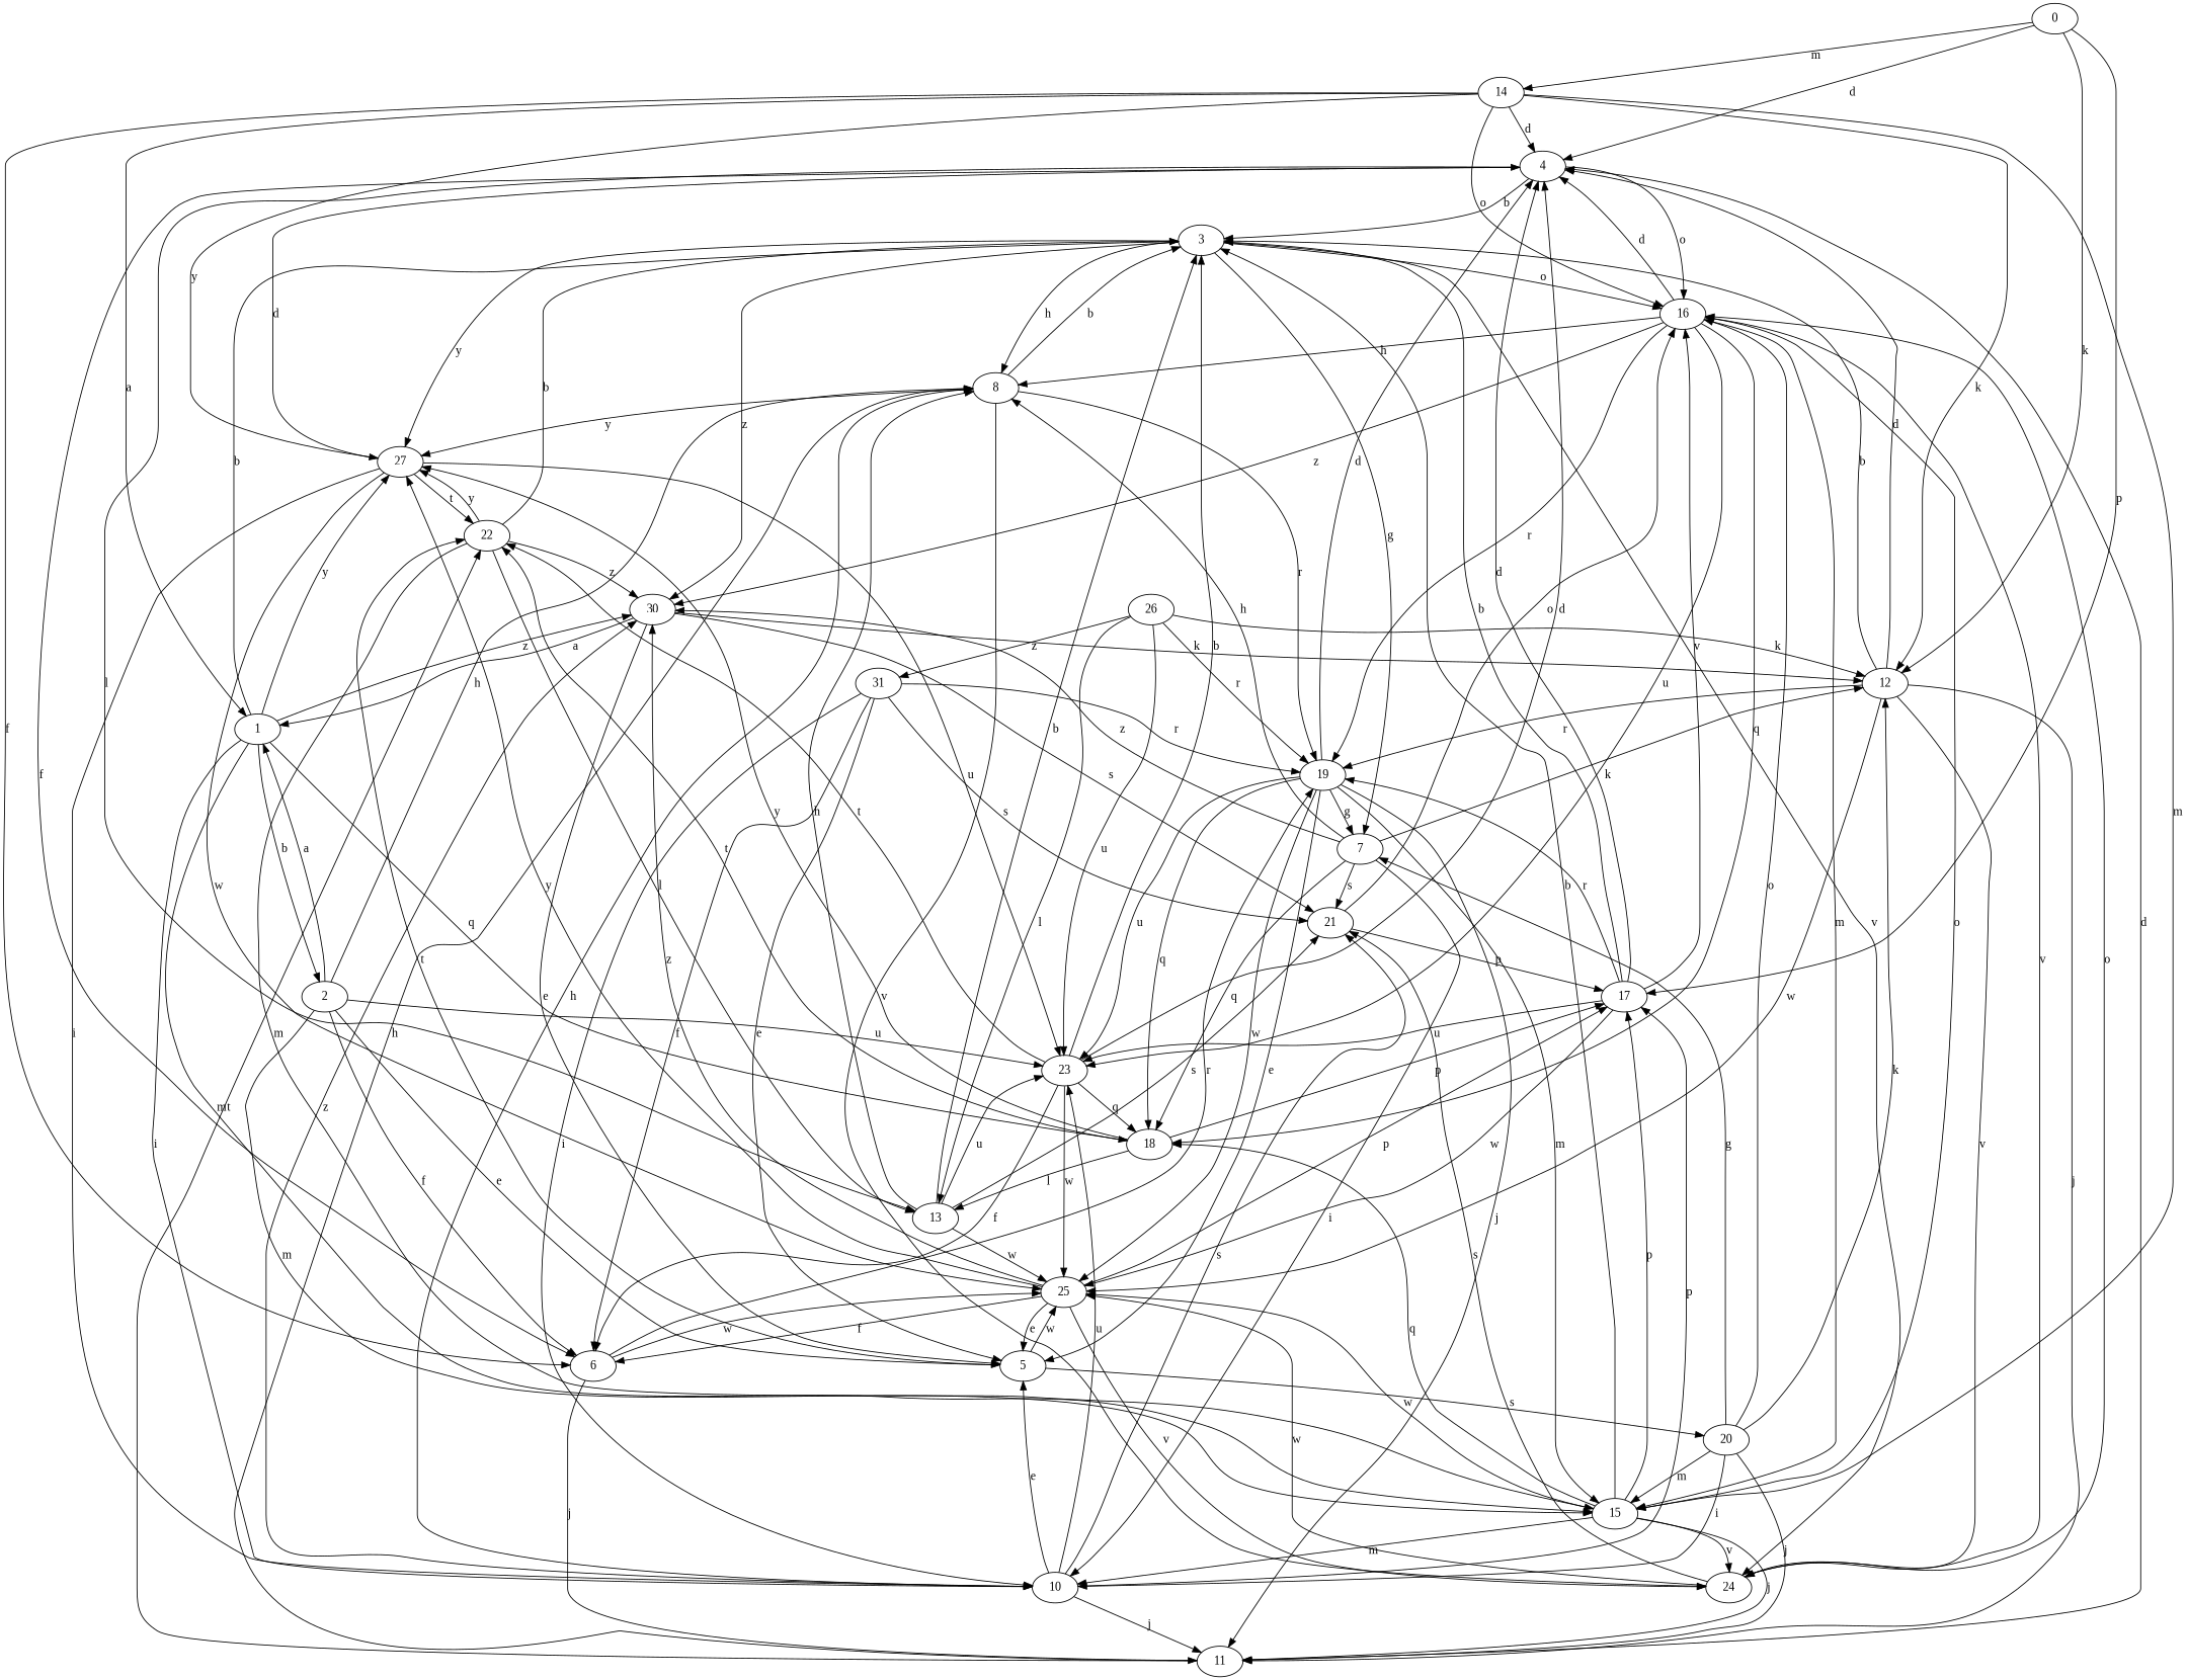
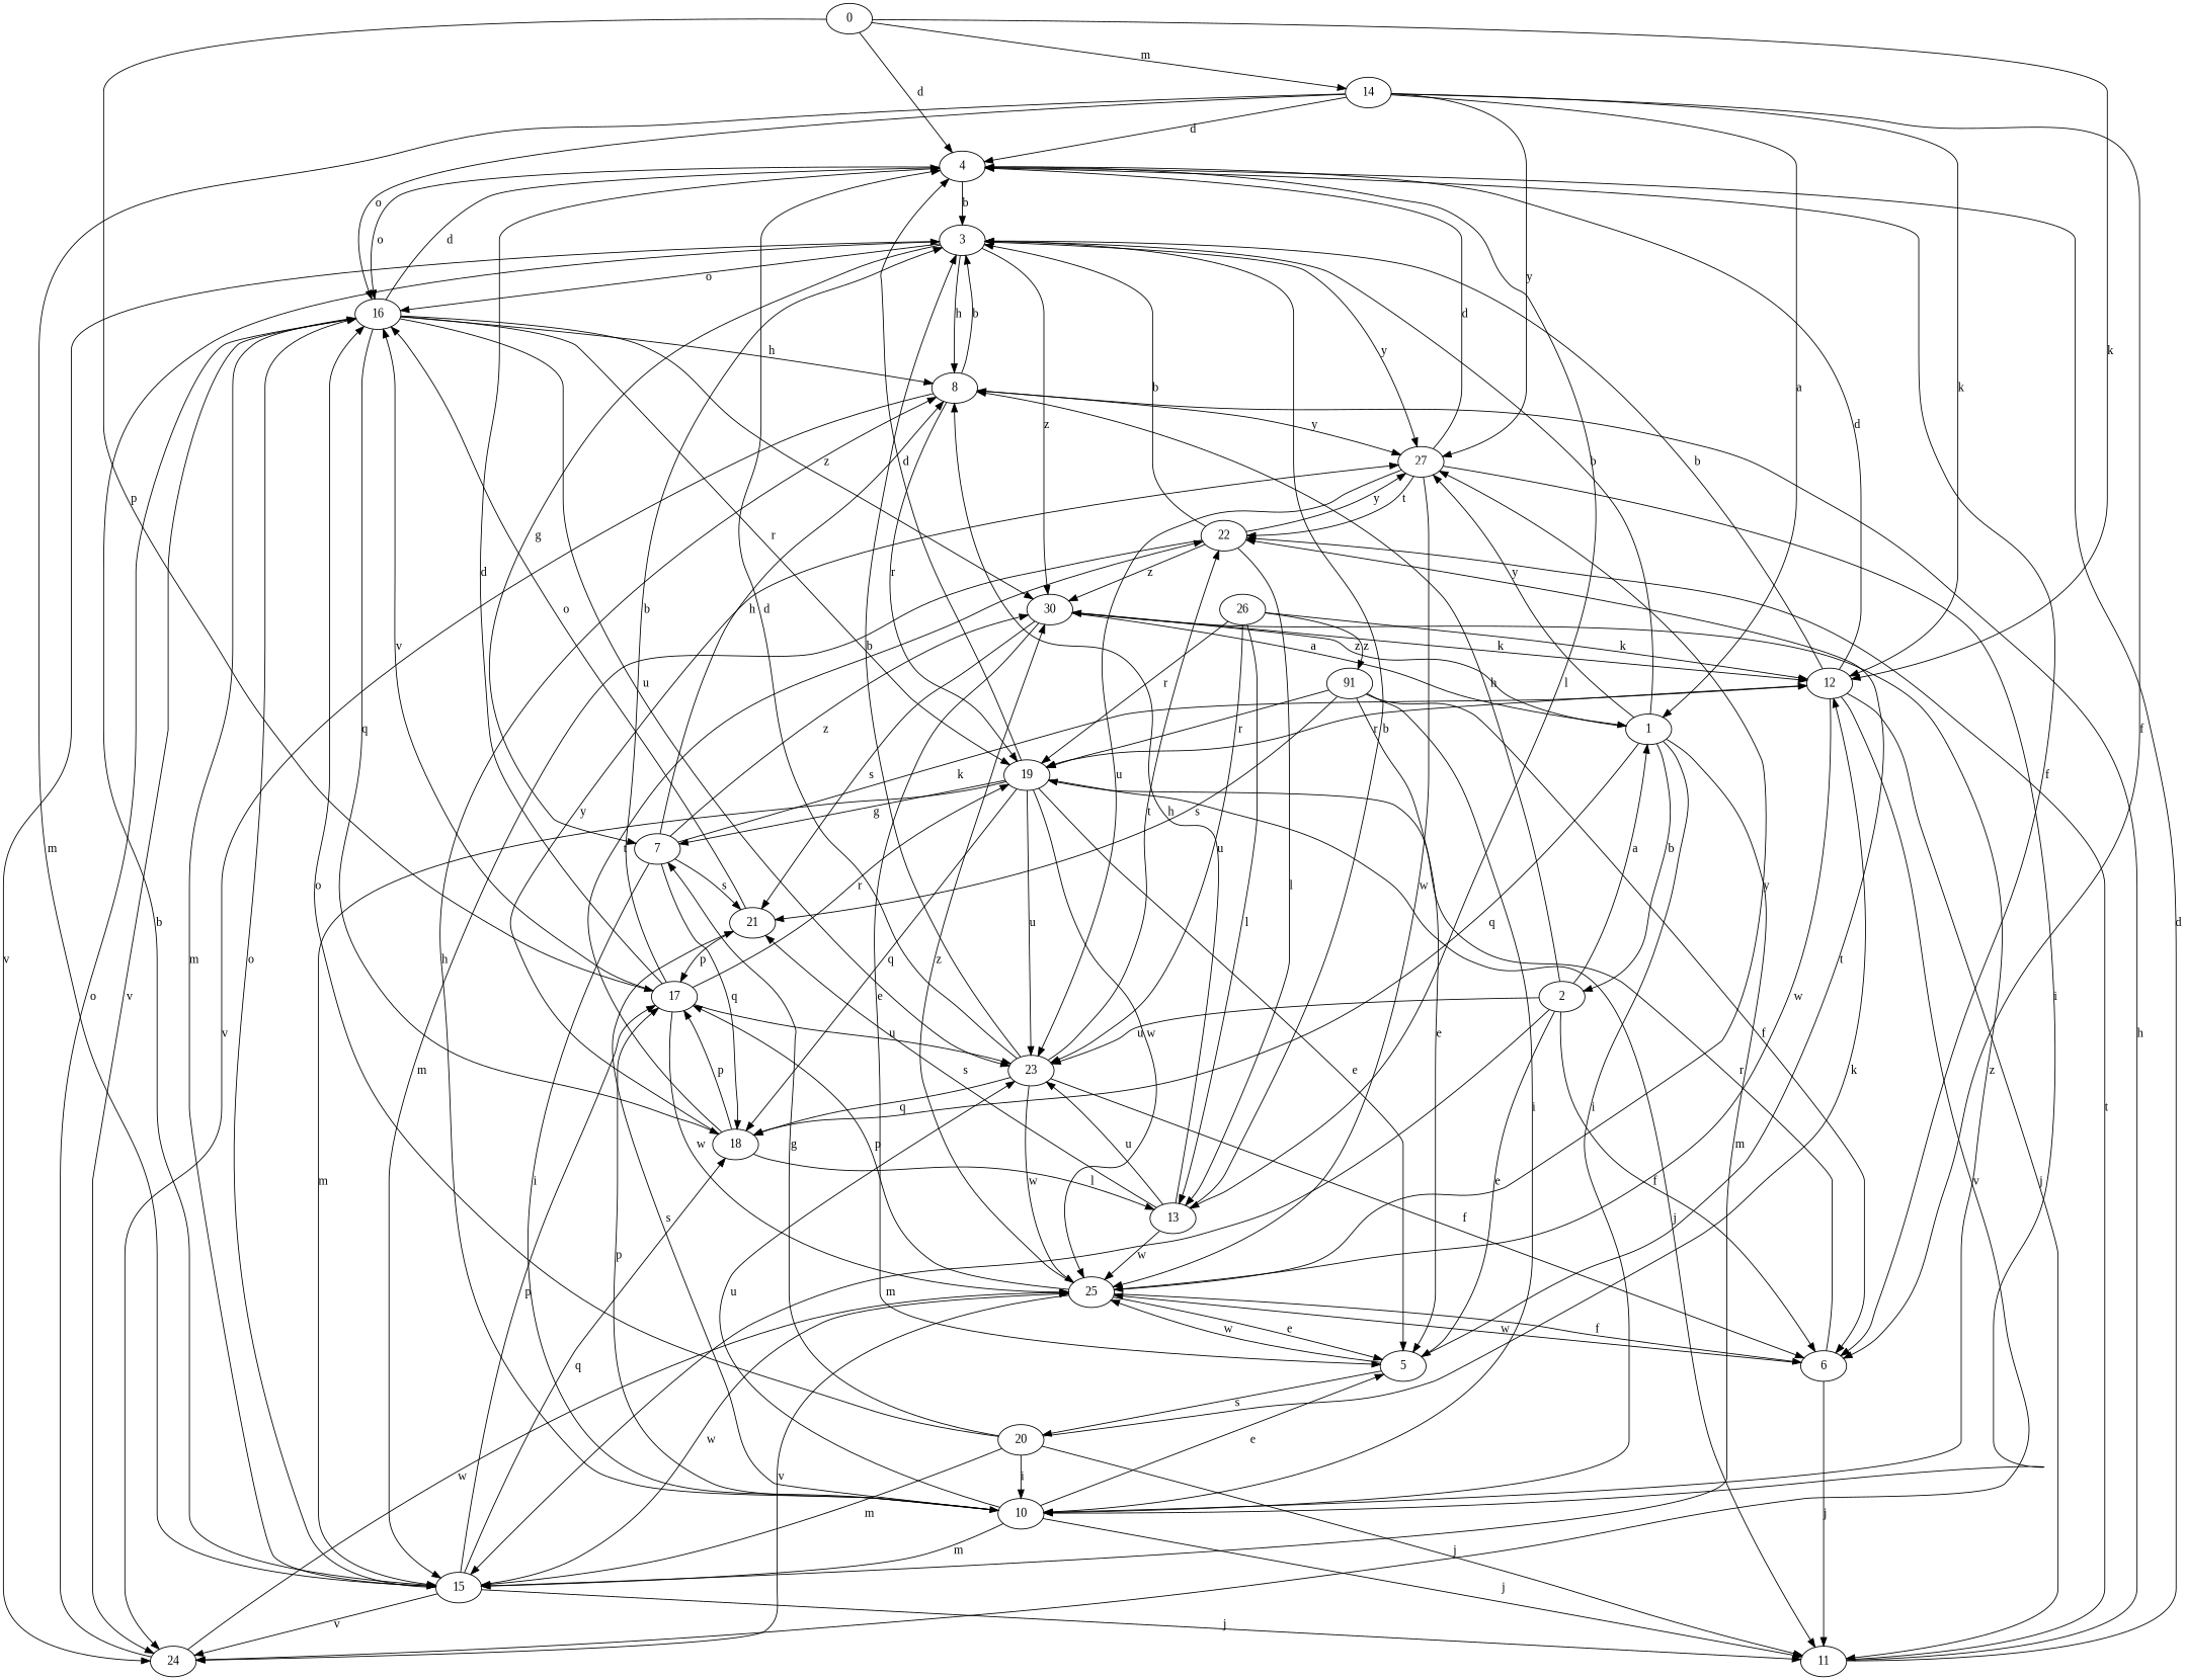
  strict digraph {
    fontname="Liberation Serif"
    node [fontname="Liberation Serif"]
    edge [fontname="Liberation Serif"]
    0
    4
    12
    14
    17
    3
    6
    16
    13
    24
    11
    25
    19
    1
    15
    27
    23
    2
    10
    18
    30
    5
    8
    7
    21
    22
    26
-   31
+   31 [label=91]
    20
    0 -> 4 [label=d]
    0 -> 12 [label=k]
    0 -> 14 [label=m]
    0 -> 17 [label=p]
    4 -> 3 [label=b]
    4 -> 6 [label=f]
    4 -> 16 [label=o]
    4 -> 13 [label=l]
    12 -> 4 [label=d]
    12 -> 3 [label=b]
    12 -> 24 [label=v]
    12 -> 11 [label=j]
    12 -> 25 [label=w]
    12 -> 19 [label=r]
    14 -> 4 [label=d]
    14 -> 12 [label=k]
    14 -> 6 [label=f]
    14 -> 16 [label=o]
    14 -> 1 [label=a]
    14 -> 15 [label=m]
    14 -> 27 [label=y]
    17 -> 4 [label=d]
    17 -> 3 [label=b]
    17 -> 16 [label=v]
    17 -> 25 [label=w]
    17 -> 19 [label=r]
    17 -> 23 [label=u]
    3 -> 16 [label=o]
    3 -> 24 [label=v]
    3 -> 27 [label=y]
    3 -> 30 [label=z]
    3 -> 8 [label=h]
    3 -> 7 [label=g]
    6 -> 11 [label=j]
    6 -> 25 [label=w]
    6 -> 19 [label=r]
    16 -> 4 [label=d]
    16 -> 24 [label=v]
    16 -> 19 [label=r]
    16 -> 15 [label=m]
    16 -> 23 [label=u]
    16 -> 18 [label=q]
    16 -> 30 [label=z]
    16 -> 8 [label=h]
    13 -> 3 [label=b]
    13 -> 25 [label=w]
    13 -> 23 [label=u]
    13 -> 8 [label=h]
    13 -> 21 [label=s]
    24 -> 16 [label=o]
    24 -> 25 [label=w]
-   24 -> 21 [label=s]
    11 -> 4 [label=d]
    11 -> 8 [label=h]
    11 -> 22 [label=t]
    25 -> 17 [label=p]
    25 -> 6 [label=f]
    25 -> 24 [label=v]
    25 -> 27 [label=y]
    25 -> 30 [label=z]
    25 -> 5 [label=e]
    19 -> 4 [label=d]
    19 -> 11 [label=j]
    19 -> 25 [label=w]
    19 -> 15 [label=m]
    19 -> 23 [label=u]
    19 -> 18 [label=q]
    19 -> 5 [label=e]
    19 -> 7 [label=g]
    1 -> 3 [label=b]
    1 -> 15 [label=m]
    1 -> 27 [label=y]
    1 -> 2 [label=b]
    1 -> 10 [label=i]
    1 -> 18 [label=q]
    1 -> 30 [label=z]
    15 -> 17 [label=p]
    15 -> 3 [label=b]
    15 -> 16 [label=o]
    15 -> 24 [label=v]
    15 -> 11 [label=j]
    15 -> 25 [label=w]
    15 -> 18 [label=q]
    27 -> 4 [label=d]
    27 -> 25 [label=w]
    27 -> 23 [label=u]
    27 -> 10 [label=i]
    27 -> 22 [label=t]
    23 -> 4 [label=d]
    23 -> 3 [label=b]
    23 -> 6 [label=f]
    23 -> 25 [label=w]
    23 -> 18 [label=q]
    23 -> 22 [label=t]
    2 -> 6 [label=f]
    2 -> 1 [label=a]
    2 -> 15 [label=m]
    2 -> 23 [label=u]
    2 -> 5 [label=e]
    2 -> 8 [label=h]
    10 -> 17 [label=p]
    10 -> 11 [label=j]
-   15 -> 10 [label=m]
+   10 -> 15 [label=m]
    10 -> 23 [label=u]
    10 -> 30 [label=z]
    10 -> 5 [label=e]
    10 -> 8 [label=h]
    10 -> 21 [label=s]
    18 -> 17 [label=p]
    18 -> 13 [label=l]
    18 -> 27 [label=y]
    18 -> 22 [label=t]
    30 -> 12 [label=k]
    30 -> 1 [label=a]
    30 -> 5 [label=e]
    30 -> 21 [label=s]
    5 -> 25 [label=w]
    5 -> 22 [label=t]
    5 -> 20 [label=s]
    8 -> 3 [label=b]
    8 -> 24 [label=v]
    8 -> 19 [label=r]
    8 -> 27 [label=y]
    7 -> 12 [label=k]
    7 -> 10 [label=i]
    7 -> 18 [label=q]
    7 -> 30 [label=z]
    7 -> 8 [label=h]
    7 -> 21 [label=s]
    21 -> 17 [label=p]
    21 -> 16 [label=o]
    22 -> 3 [label=b]
    22 -> 13 [label=l]
    22 -> 15 [label=m]
    22 -> 27 [label=y]
    22 -> 30 [label=z]
    26 -> 12 [label=k]
    26 -> 13 [label=l]
    26 -> 19 [label=r]
    26 -> 23 [label=u]
    26 -> 31 [label=z]
    31 -> 6 [label=f]
    31 -> 19 [label=r]
    31 -> 10 [label=i]
    31 -> 5 [label=e]
    31 -> 21 [label=s]
    20 -> 12 [label=k]
    20 -> 16 [label=o]
    20 -> 11 [label=j]
    20 -> 15 [label=m]
    20 -> 10 [label=i]
    20 -> 7 [label=g]
  }
